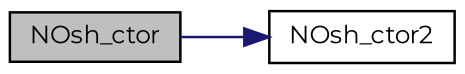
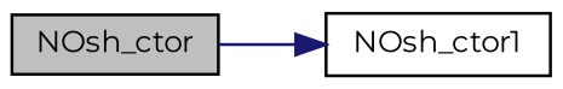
  digraph {
    rankdir=LR
    fontname=Montserrat
    node [color=black fontname=Montserrat fontsize=10 shape=record style=filled]
    n1 [fillcolor=grey75 fontcolor=black height=0.2 label=NOsh_ctor width=0.4]
-   n2 [fillcolor=white height=0.2 label=NOsh_ctor2 width=0.4]
+   n2 [fillcolor=white height=0.2 label=NOsh_ctor1 width=0.4]
    n1 -> n2 [color=midnightblue fontname=Montserrat fontsize=10 labelfontname=FreeSans labelfontsize=10 style=solid]
  }
